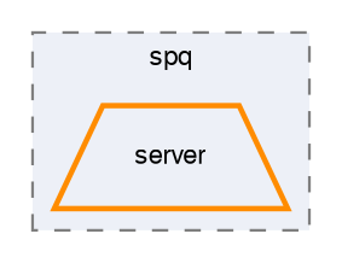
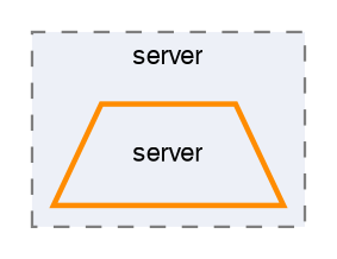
  digraph {
    compound=true
    rankdir=LR
    n1 [color=darkorange fillcolor="#edf0f7" fontname=FreeSans fontsize=10 height=0.2 label=server shape=trapezium style="filled,bold" width=0.4]
    subgraph cluster_1 {
      bgcolor="#edf0f7"
      fontname=FreeSans
      fontsize=10
-     label=spq
+     label=server
      pencolor=grey50
      style="filled,dashed"
      n1
    }
  }
